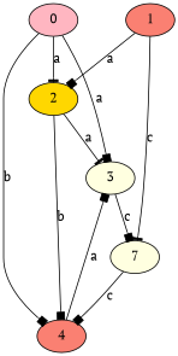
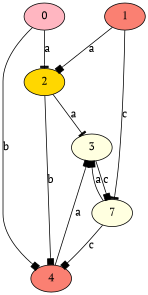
  strict digraph {
    fontname="PT Serif"
    node [fillcolor=lightyellow fontname="PT Serif" style=filled]
    edge [arrowhead=box fontname="PT Serif"]
    2 [fillcolor=gold]
    3
    4 [fillcolor=salmon]
    7
    0 [fillcolor=lightpink]
    1 [fillcolor=salmon]
    2 -> 3 [arrowhead=tee label=a]
    2 -> 4 [label=b]
    3 -> 7 [label=c]
    4 -> 3 [label=a]
-   0 -> 3 [label=a]
+   7 -> 3 [label=a]
    7 -> 4 [label=c]
    0 -> 2 [arrowhead=tee label=a]
    0 -> 4 [label=b]
    1 -> 2 [label=a]
    1 -> 7 [arrowhead=tee label=c]
  }
